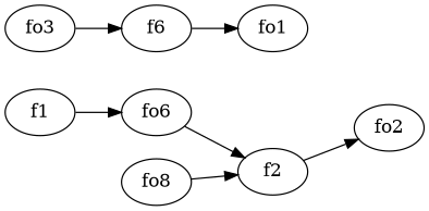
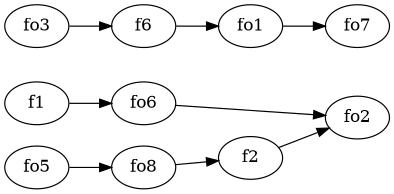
  strict digraph {
    rankdir=LR
    edge [weight=2]
    f1
    fo6
    f2
    fo2
    n5 [label=f6]
    fo1
+   fo7
    fo3
+   fo5
    fo8
    f1 -> fo6
-   fo6 -> f2
+   fo6 -> fo2
    f2 -> fo2
    n5 -> fo1
+   fo1 -> fo7
    fo3 -> n5
+   fo5 -> fo8
    fo8 -> f2
  }
